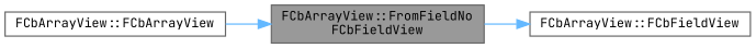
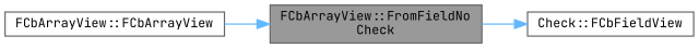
  digraph {
    fontname="JetBrains Mono"
    rankdir=LR
    node [color=grey40 fillcolor=white fontname="JetBrains Mono" fontsize=10 shape=box style=filled]
    edge [color=steelblue1 fontname="JetBrains Mono" fontsize=10 labelfontname=Helvetica labelfontsize=10 style=solid]
-   n1 [color=gray40 fillcolor=grey60 fontcolor=black height=0.2 label="FCbArrayView::FromFieldNo\lFCbFieldView" width=0.4]
-   n2 [height=0.2 label="FCbArrayView::FCbFieldView" width=0.4]
+   n1 [color=gray40 fillcolor=grey60 fontcolor=black height=0.2 label="FCbArrayView::FromFieldNo\lCheck" width=0.4]
+   n2 [height=0.2 label="Check::FCbFieldView" width=0.4]
    n3 [height=0.2 label="FCbArrayView::FCbArrayView" width=0.4]
    n1 -> n2
    n3 -> n1
  }
